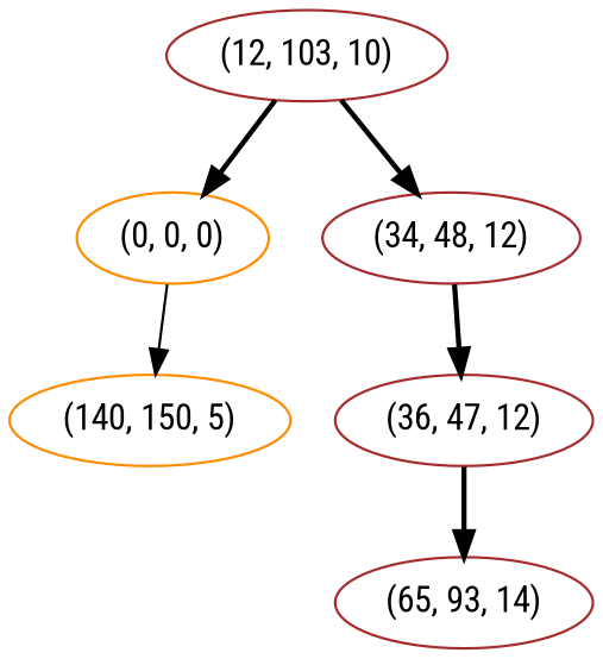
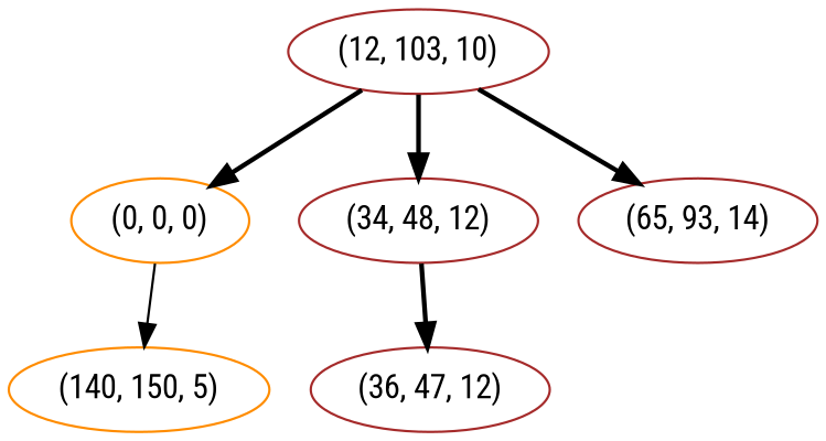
  digraph {
    fontname="Roboto Condensed"
    node [color=brown fontname="Roboto Condensed"]
    edge [fontname="Roboto Condensed" style=bold]
    "(0, 0, 0)" [color=darkorange]
    "(140, 150, 5)" [color=darkorange]
    "(12, 103, 10)"
    n4 [label="(34, 48, 12)"]
    "(65, 93, 14)"
    "(36, 47, 12)"
    "(0, 0, 0)" -> "(140, 150, 5)" [style=solid]
    "(12, 103, 10)" -> "(0, 0, 0)"
    "(12, 103, 10)" -> n4
-   "(36, 47, 12)" -> "(65, 93, 14)"
+   "(12, 103, 10)" -> "(65, 93, 14)"
    n4 -> "(36, 47, 12)"
  }
